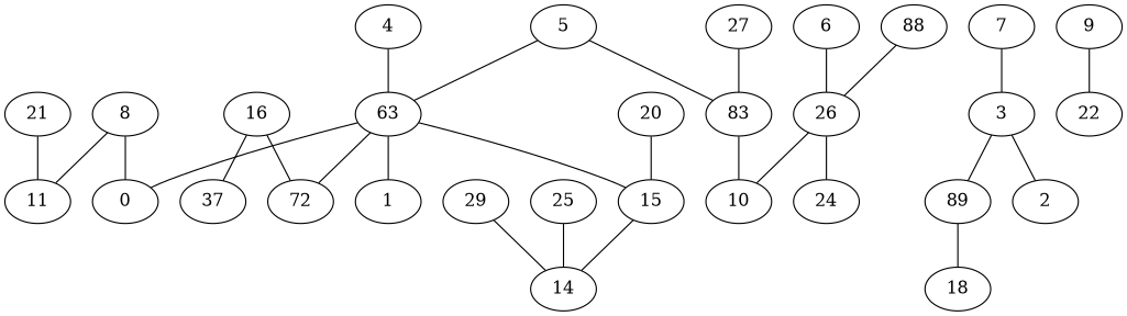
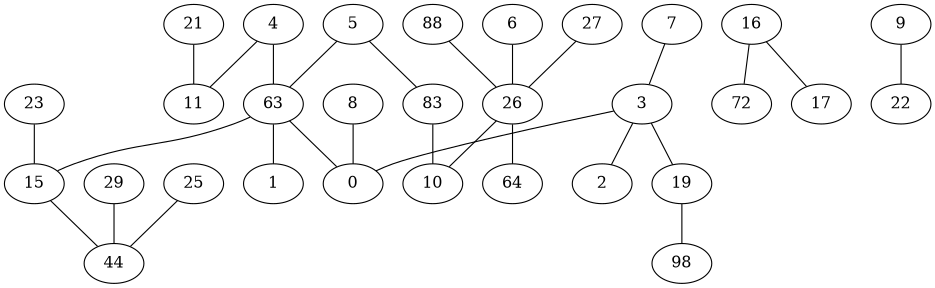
  digraph {
    edge [color=black dir=none]
    8
    0
    n3 [label=88]
    26
-   24
+   24 [label=64]
    10
-   14
+   14 [label=44]
    4
    11
    n10 [label=63]
    n11 [label=72]
    1
    15
-   19 [label=89]
-   18
+   19
+   18 [label=98]
    6
    3
    2
    16
    21
    7
    27
    9
    22
    29
-   20
+   20 [label=23]
    25
    5
-   17 [label=37]
+   17
    n30 [label=83]
    subgraph sub_1 {
      8
      0
      n3
      26
      24
      10
      14
      4
      11
      n10
      n11
      1
      15
      19
      18
      6
      3
      2
      16
      21
      7
      27
      9
      22
      29
      20
      25
      5
      17
      n30
    }
    8 -> 0
    n3 -> 26
    26 -> 24
    26 -> 10
-   8 -> 11
+   4 -> 11
    4 -> n10
    n10 -> 0
-   n10 -> n11
    n10 -> 1
    n10 -> 15
    15 -> 14
    19 -> 18
    6 -> 26
+   3 -> 0
    3 -> 19
    3 -> 2
    16 -> n11
    16 -> 17
    21 -> 11
    7 -> 3
-   27 -> n30
+   27 -> 26
    9 -> 22
    29 -> 14
    20 -> 15
    25 -> 14
    5 -> n10
    5 -> n30
    n30 -> 10
  }
